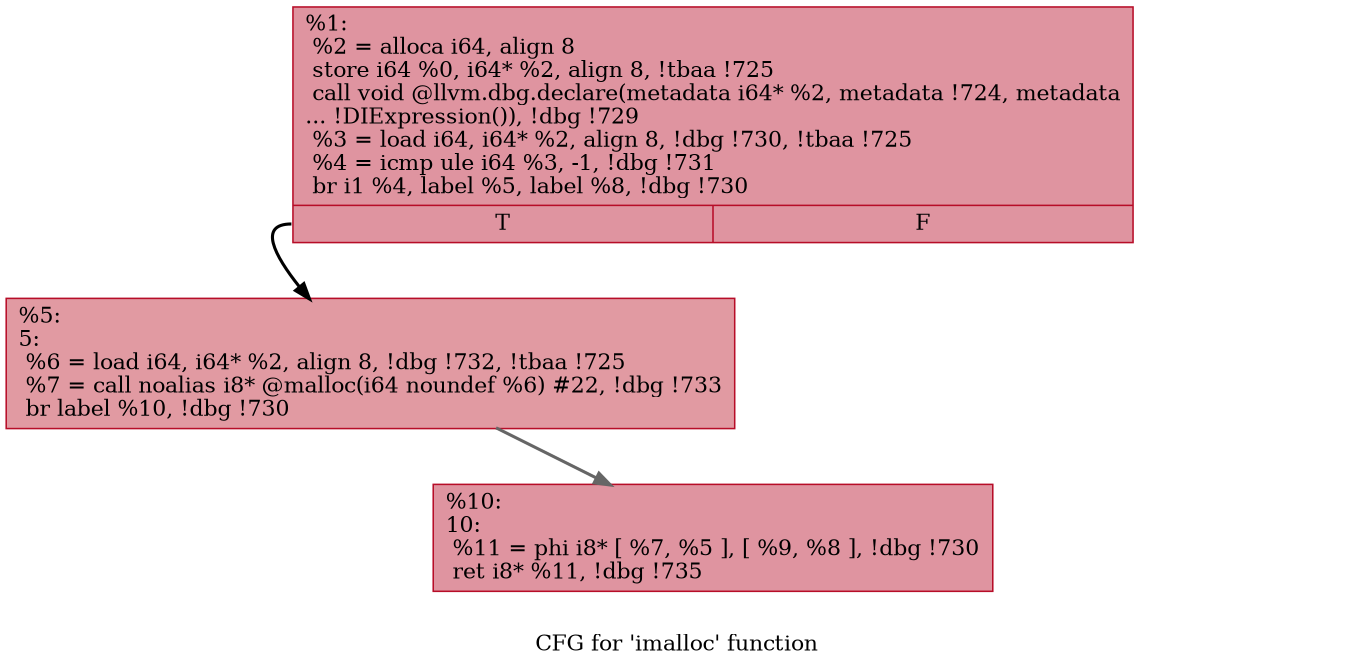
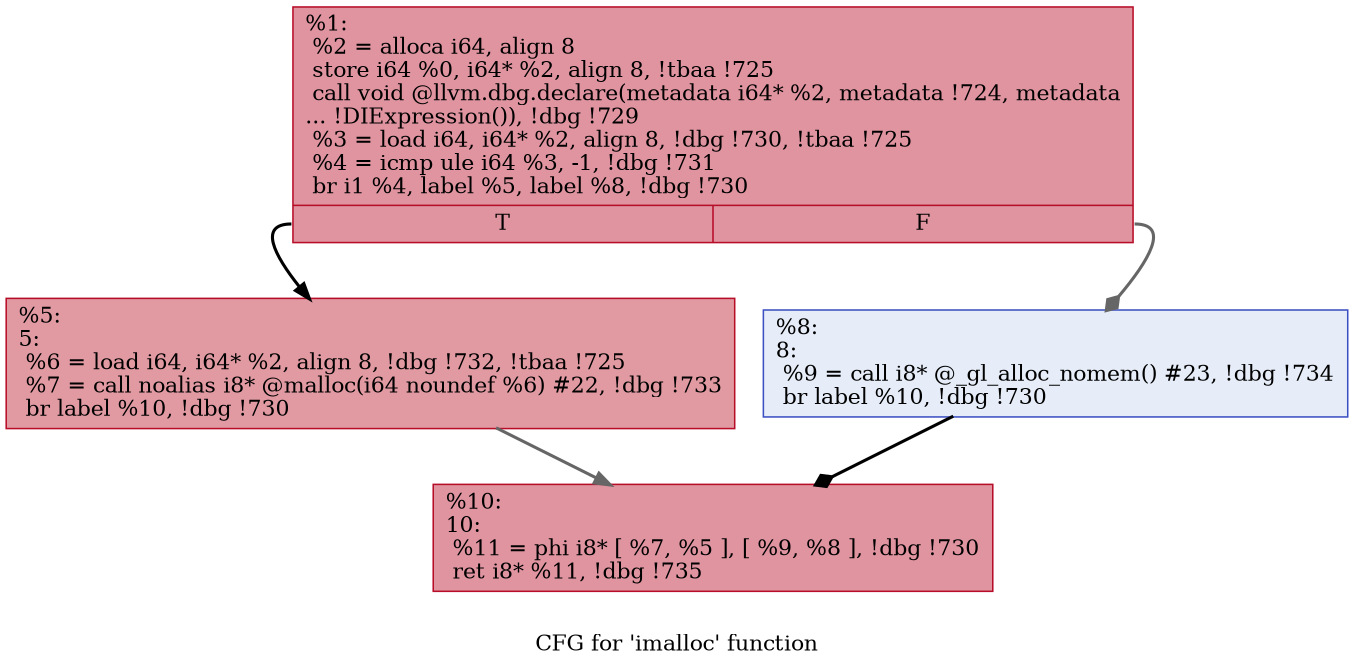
  digraph {
    label="CFG for 'imalloc' function"
    node [color="#b70d28ff" fillcolor="#b70d2870" shape=record style=filled]
    edge [color=black style=bold arrowhead=normal]
    n1 [label="{%1:\l  %2 = alloca i64, align 8\l  store i64 %0, i64* %2, align 8, !tbaa !725\l  call void @llvm.dbg.declare(metadata i64* %2, metadata !724, metadata\l... !DIExpression()), !dbg !729\l  %3 = load i64, i64* %2, align 8, !dbg !730, !tbaa !725\l  %4 = icmp ule i64 %3, -1, !dbg !731\l  br i1 %4, label %5, label %8, !dbg !730\l|{<s0>T|<s1>F}}"]
    n2 [fillcolor="#bb1b2c70" label="{%5:\l5:                                                \l  %6 = load i64, i64* %2, align 8, !dbg !732, !tbaa !725\l  %7 = call noalias i8* @malloc(i64 noundef %6) #22, !dbg !733\l  br label %10, !dbg !730\l}"]
+   n3 [color="#3d50c3ff" fillcolor="#c7d7f070" label="{%8:\l8:                                                \l  %9 = call i8* @_gl_alloc_nomem() #23, !dbg !734\l  br label %10, !dbg !730\l}"]
    n4 [label="{%10:\l10:                                               \l  %11 = phi i8* [ %7, %5 ], [ %9, %8 ], !dbg !730\l  ret i8* %11, !dbg !735\l}"]
    n1 -> n2 [tailport=s0]
+   n1 -> n3 [tailport=s1 color=gray40 arrowhead=diamond]
    n2 -> n4 [color=gray40]
+   n3 -> n4 [arrowhead=diamond]
  }
